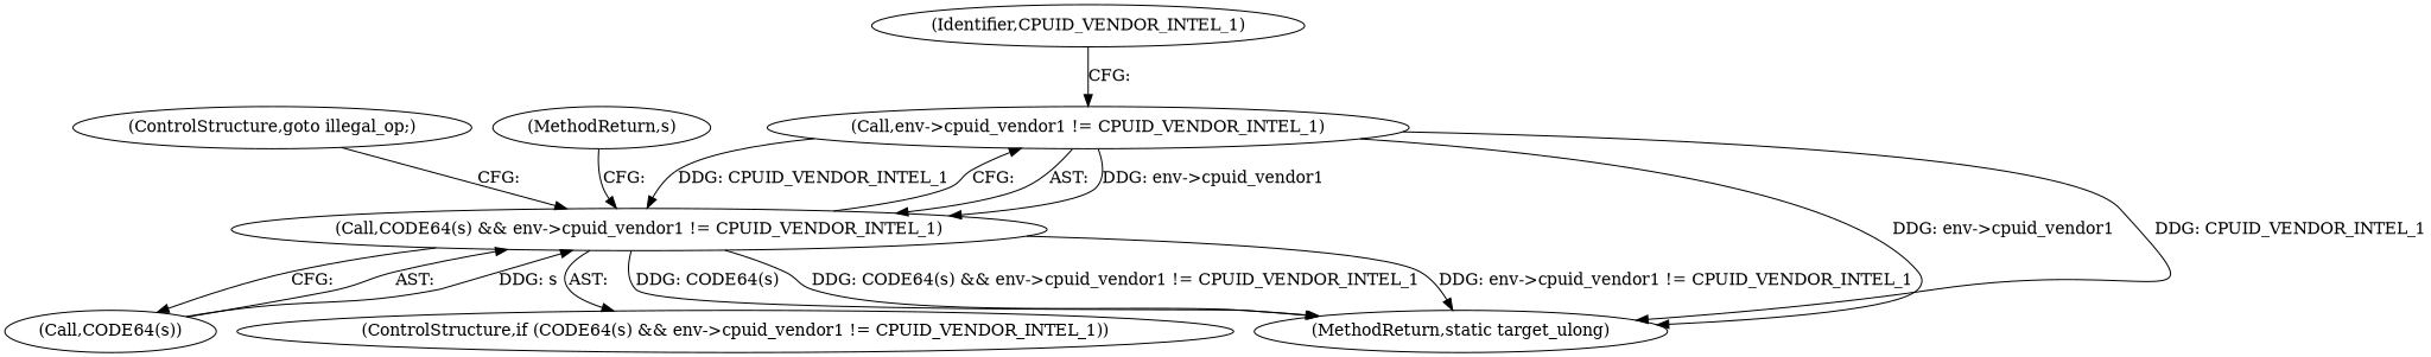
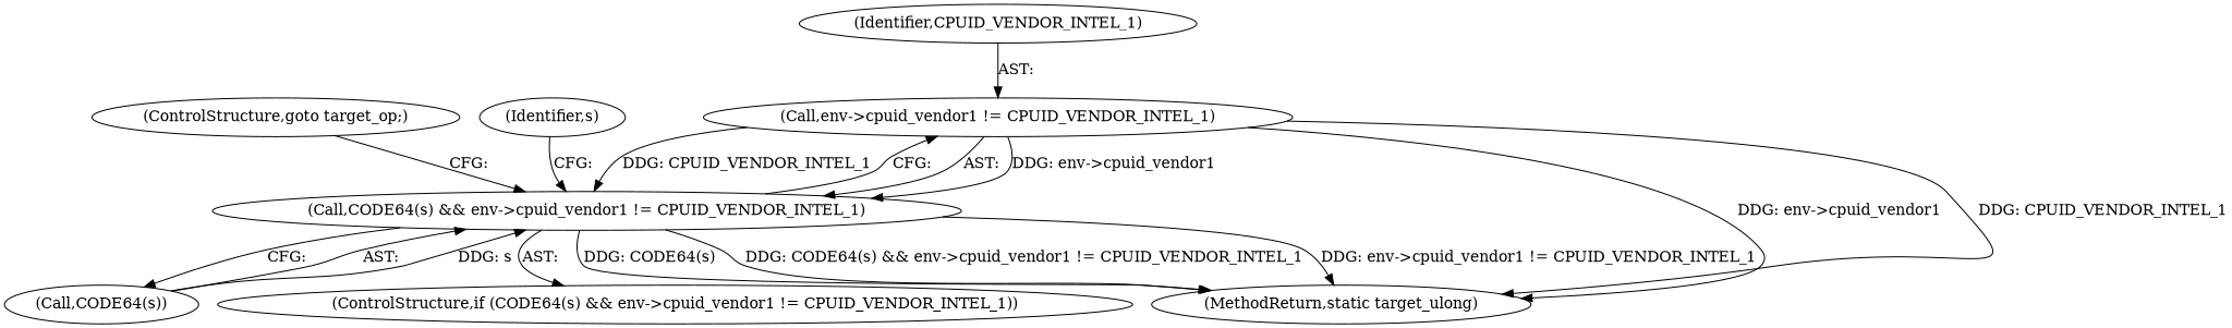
  digraph {
    n1 [label="(Call,env->cpuid_vendor1 != CPUID_VENDOR_INTEL_1)"]
    n2 [label="(Call,CODE64(s) && env->cpuid_vendor1 != CPUID_VENDOR_INTEL_1)"]
    n3 [label="(MethodReturn,static target_ulong)"]
    n4 [label="(Call,CODE64(s))"]
    n5 [label="(ControlStructure,if (CODE64(s) && env->cpuid_vendor1 != CPUID_VENDOR_INTEL_1))"]
    n6 [label="(Identifier,CPUID_VENDOR_INTEL_1)"]
-   n7 [label="(ControlStructure,goto illegal_op;)"]
-   n8 [label="(MethodReturn,s)"]
+   n7 [label="(ControlStructure,goto target_op;)"]
+   n8 [label="(Identifier,s)"]
    n1 -> n2 [label="AST: "]
    n1 -> n2 [label="DDG: env->cpuid_vendor1"]
    n1 -> n2 [label="DDG: CPUID_VENDOR_INTEL_1"]
    n1 -> n3 [label="DDG: env->cpuid_vendor1"]
    n1 -> n3 [label="DDG: CPUID_VENDOR_INTEL_1"]
    n2 -> n1 [label="CFG: "]
    n2 -> n3 [label="DDG: CODE64(s) && env->cpuid_vendor1 != CPUID_VENDOR_INTEL_1"]
    n2 -> n3 [label="DDG: env->cpuid_vendor1 != CPUID_VENDOR_INTEL_1"]
    n2 -> n3 [label="DDG: CODE64(s)"]
    n2 -> n4 [label="CFG: "]
    n2 -> n5 [label="AST: "]
    n4 -> n2 [label="AST: "]
    n4 -> n2 [label="DDG: s"]
-   n6 -> n1 [label="CFG: "]
+   n6 -> n1 [label="AST: "]
    n7 -> n2 [label="CFG: "]
    n8 -> n2 [label="CFG: "]
  }
